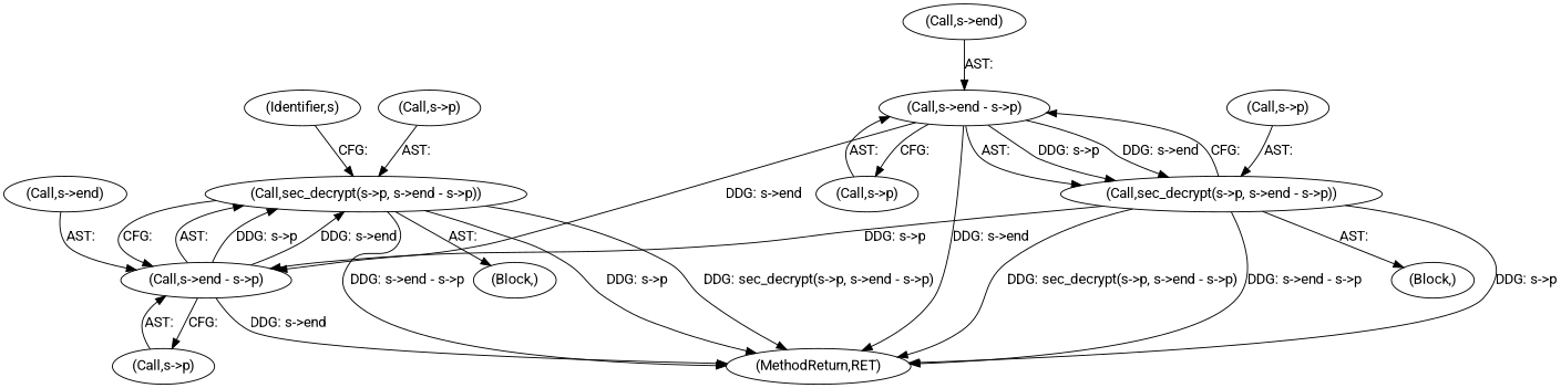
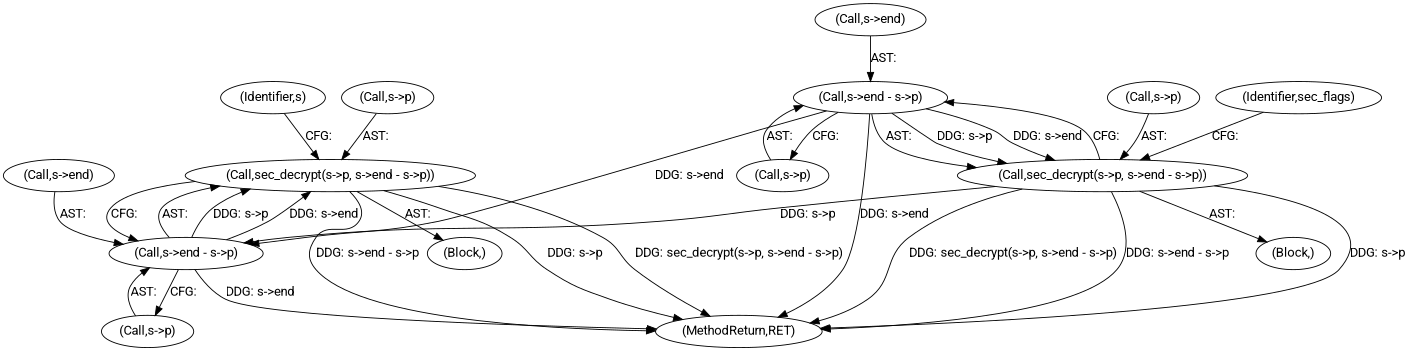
  digraph {
    fontname=Roboto
    node [fontname=Roboto]
    edge [fontname=Roboto]
    n1 [label="(Call,sec_decrypt(s->p, s->end - s->p))"]
    n2 [label="(Call,s->end - s->p)"]
    n3 [label="(MethodReturn,RET)"]
    n4 [label="(Block,)"]
    n5 [label="(Call,s->p)"]
    n6 [label="(Call,s->end - s->p)"]
    n7 [label="(Call,sec_decrypt(s->p, s->end - s->p))"]
    n8 [label="(Call,s->p)"]
    n9 [label="(Block,)"]
    n10 [label="(Identifier,s)"]
    n11 [label="(Call,s->end)"]
    n12 [label="(Call,s->p)"]
    n13 [label="(Call,s->end)"]
+   n14 [label="(Identifier,sec_flags)"]
    n15 [label="(Call,s->p)"]
    n1 -> n2 [label="CFG: "]
    n1 -> n3 [label="DDG: s->p"]
    n1 -> n3 [label="DDG: sec_decrypt(s->p, s->end - s->p)"]
    n1 -> n3 [label="DDG: s->end - s->p"]
    n1 -> n4 [label="AST: "]
    n2 -> n1 [label="AST: "]
    n2 -> n1 [label="DDG: s->p"]
    n2 -> n1 [label="DDG: s->end"]
    n2 -> n3 [label="DDG: s->end"]
    n2 -> n5 [label="CFG: "]
    n5 -> n2 [label="AST: "]
    n6 -> n2 [label="DDG: s->end"]
    n6 -> n3 [label="DDG: s->end"]
    n6 -> n7 [label="AST: "]
    n6 -> n7 [label="DDG: s->p"]
    n6 -> n7 [label="DDG: s->end"]
    n6 -> n8 [label="CFG: "]
    n7 -> n2 [label="DDG: s->p"]
    n7 -> n3 [label="DDG: sec_decrypt(s->p, s->end - s->p)"]
    n7 -> n3 [label="DDG: s->end - s->p"]
    n7 -> n3 [label="DDG: s->p"]
    n7 -> n6 [label="CFG: "]
    n7 -> n9 [label="AST: "]
    n8 -> n6 [label="AST: "]
    n10 -> n1 [label="CFG: "]
    n11 -> n6 [label="AST: "]
    n12 -> n7 [label="AST: "]
    n13 -> n2 [label="AST: "]
+   n14 -> n7 [label="CFG: "]
    n15 -> n1 [label="AST: "]
  }
